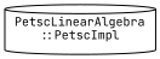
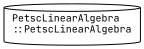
  digraph {
    rankdir=LR
    fontname="JetBrains Mono"
-   n1 [color=black fillcolor=white fontname="JetBrains Mono" fontsize=10 height=0.2 label="PetscLinearAlgebra\l::PetscImpl" shape=cylinder style=filled width=0.4]
+   n1 [color=black fillcolor=white fontname="JetBrains Mono" fontsize=10 height=0.2 label="PetscLinearAlgebra\l::PetscLinearAlgebra" shape=cylinder style=filled width=0.4]
  }
